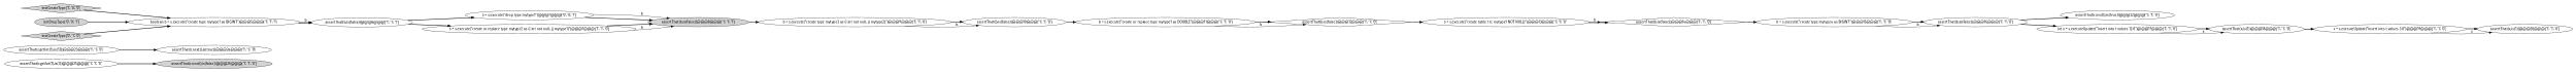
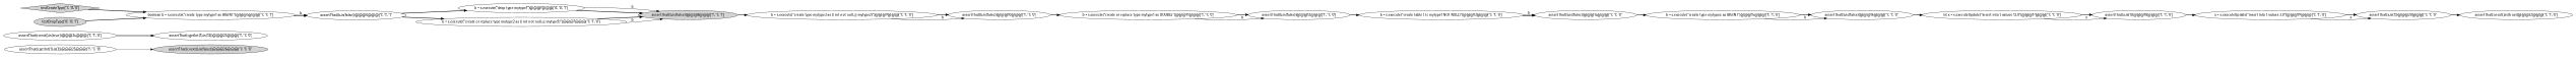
  digraph {
    fontname="Fira Sans"
    rankdir=LR
    node [fillcolor=white fontname="Fira Sans" shape=ellipse style=filled]
    edge [fontname="Fira Sans" style=bold]
    n1 [fillcolor=lightgray label="assertThat(r.next(),is(false))@@@26@@@['1', '1', '0']"]
    n2 [label="assertThat(r.getInt(1),is(12))@@@23@@@['1', '1', '0']"]
    n3 [label="assertThat(r.next(),is(true))@@@24@@@['1', '1', '0']"]
    n4 [label="assertThat(b,is(false))@@@6@@@['1', '1', '1']"]
    n5 [label="b = s.execute(\"drop type mytype1\")@@@7@@@['0', '0', '1']"]
    n6 [label="b = s.execute(\"create or replace type mytype2 as (i int not null, jj mytype1)\")@@@7@@@['1', '1', '0']"]
    n7 [fillcolor=lightgray label="assertThat(b,is(false))@@@8@@@['1', '1', '1']"]
    n8 [label="boolean b = s.execute(\"create type mytype1 as BIGINT\")@@@5@@@['1', '1', '1']"]
    n9 [label="x = s.executeUpdate(\"insert into t values 3.0\")@@@19@@@['1', '1', '0']"]
    n10 [label="assertThat(x,is(1))@@@20@@@['1', '1', '0']"]
    n11 [label="assertThat(r.next(),is(true))@@@22@@@['1', '1', '0']"]
    n12 [label="assertThat(r.getInt(1),is(3))@@@25@@@['1', '1', '0']"]
    n13 [label="b = s.execute(\"create type mytype3 as (i int not null, jj mytype2)\")@@@9@@@['1', '1', '0']"]
    n14 [label="assertThat(b,is(false))@@@10@@@['1', '1', '0']"]
    n15 [label="b = s.execute(\"create or replace type mytype1 as DOUBLE\")@@@11@@@['1', '1', '0']"]
-   n16 [label="assertThat(b,is(false))@@@12@@@['1', '1', '0']" shape=diamond]
+   n16 [label="assertThat(b,is(false))@@@12@@@['1', '1', '0']"]
    n17 [label="b = s.execute(\"create table t (c mytype1 NOT NULL)\")@@@13@@@['1', '1', '0']"]
    n18 [label="assertThat(b,is(false))@@@16@@@['1', '1', '0']"]
    n19 [label="int x = s.executeUpdate(\"insert into t values 12.0\")@@@17@@@['1', '1', '0']"]
    n20 [label="assertThat(x,is(1))@@@18@@@['1', '1', '0']"]
    n21 [label="b = s.execute(\"create type mytype4 as BIGINT\")@@@15@@@['1', '1', '0']"]
    n22 [fillcolor=lightgray label="testCreateType['1', '0', '0']" shape=diamond]
    n23 [fillcolor=lightgray label="testDropType['0', '0', '1']"]
-   n24 [label="assertThat(b,is(false))@@@14@@@['1', '1', '0']" shape=diamond]
-   n25 [fillcolor=lightgray label="testCreateType['0', '1', '0']" shape=diamond]
-   n2 -> n3
+   n24 [label="assertThat(b,is(false))@@@14@@@['1', '1', '0']"]
+   n3 -> n2
    n4 -> n5
    n4 -> n6
    n5 -> n7 [label=b style=solid]
    n5 -> n7
    n6 -> n7
    n6 -> n7 [label=b style=solid]
    n7 -> n13
    n8 -> n4 [label=b style=solid]
    n8 -> n4
    n9 -> n10
    n9 -> n10 [label=x style=solid]
-   n18 -> n11
-   n12 -> n1
+   n10 -> n11
+   n12 -> n1 [style=solid]
    n13 -> n14
    n13 -> n14 [label=b style=solid]
    n14 -> n15
    n15 -> n16
    n15 -> n16 [label=b style=solid]
    n16 -> n17
    n17 -> n24 [label=b style=solid]
    n17 -> n24
    n18 -> n19
    n19 -> n20
    n19 -> n20 [label=x style=solid]
    n20 -> n9
    n21 -> n18
    n21 -> n18 [label=b style=solid]
    n22 -> n8
    n23 -> n8
    n24 -> n21
-   n25 -> n8
  }
